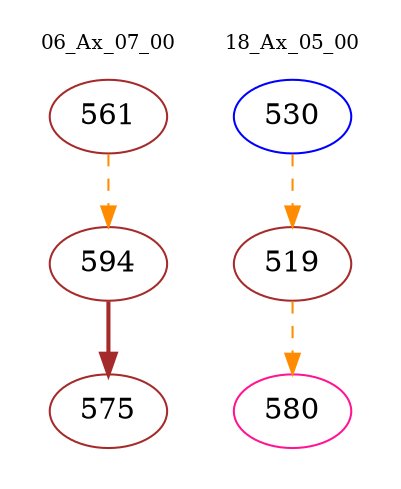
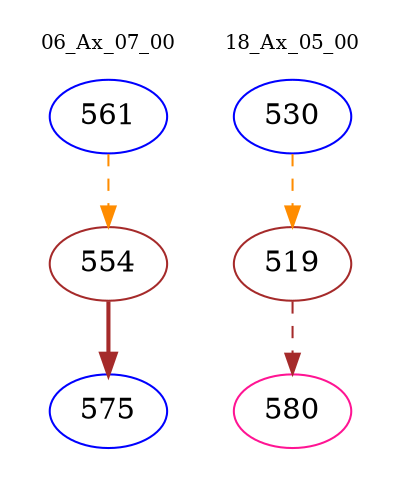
  digraph {
    node [color=brown]
    edge [color=darkorange style=dashed]
-   n1 [label=561]
-   n2 [label=594]
-   n3 [label=575]
+   n1 [color=blue label=561]
+   n2 [label=554]
+   n3 [color=blue label=575]
    n4 [color=blue label=530]
    n5 [label=519]
    n6 [color=deeppink label=580]
    subgraph cluster_1 {
      color=white
      fontsize=10
      label="06_Ax_07_00"
      n1
      n2
      n3
    }
    subgraph cluster_2 {
      color=white
      fontsize=10
      label="18_Ax_05_00"
      n4
      n5
      n6
    }
    n1 -> n2
    n2 -> n3 [color=brown style=bold]
    n4 -> n5
-   n5 -> n6
+   n5 -> n6 [color=brown]
  }
